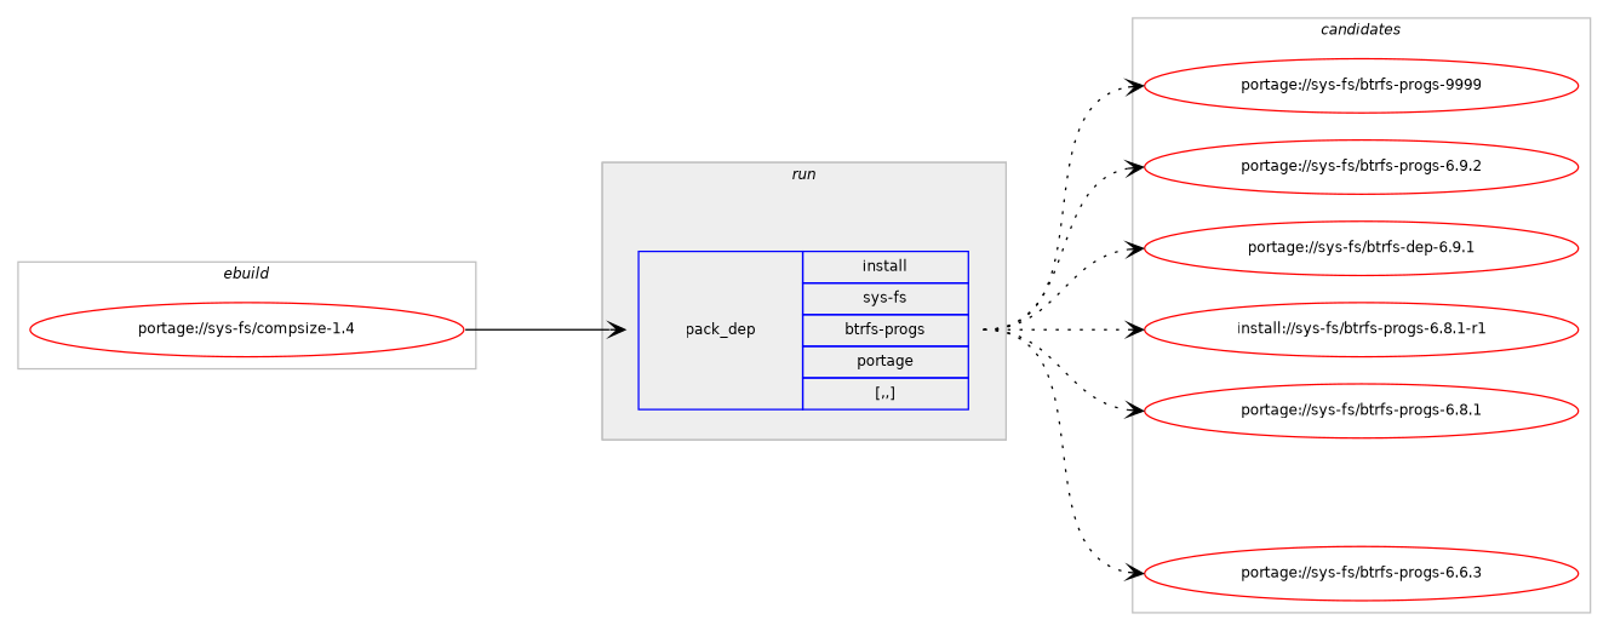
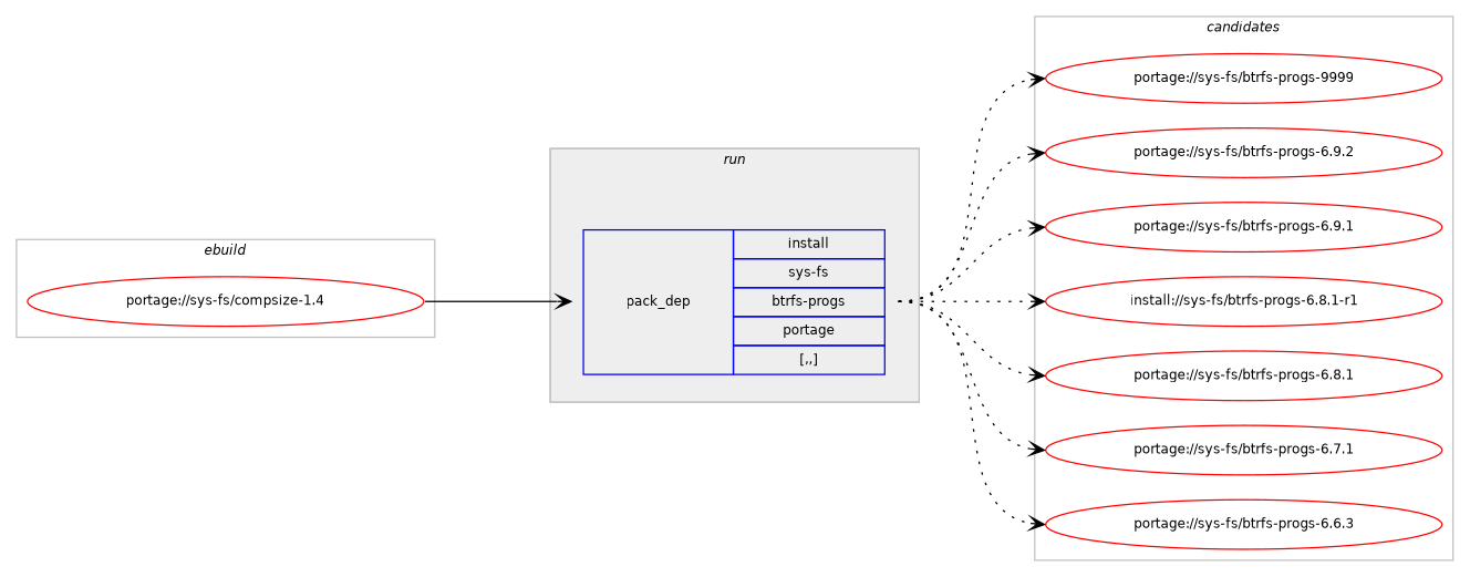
  digraph {
    compound=true
    concentrate=true
    fontname=Helvetica
    fontsize=10
    newrank=true
    rankdir=LR
    ranksep=1.5
    node [color=red fontname=Helvetica fontsize=10]
    edge [arrowhead=vee headport=w style=dotted tailport=e weight=100]
    n1 [label="portage://sys-fs/compsize-1.4" width=4]
    n2 [color=blue label=<<TABLE BORDER="0" CELLBORDER="1" CELLSPACING="0" CELLPADDING="4" WIDTH="220"><TR><TD ROWSPAN="6" CELLPADDING="30">pack_dep</TD></TR><TR><TD WIDTH="110">install</TD></TR><TR><TD>sys-fs</TD></TR><TR><TD>btrfs-progs</TD></TR><TR><TD>portage</TD></TR><TR><TD>[,,]</TD></TR></TABLE>> shape=none]
    n3 [label="portage://sys-fs/btrfs-progs-9999" width=4]
    n4 [label="portage://sys-fs/btrfs-progs-6.9.2" width=4]
-   n5 [label="portage://sys-fs/btrfs-dep-6.9.1" width=4]
+   n5 [label="portage://sys-fs/btrfs-progs-6.9.1" width=4]
    n6 [label="install://sys-fs/btrfs-progs-6.8.1-r1" width=4]
    n7 [label="portage://sys-fs/btrfs-progs-6.8.1" width=4]
+   n8 [label="portage://sys-fs/btrfs-progs-6.7.1" width=4]
    n9 [label="portage://sys-fs/btrfs-progs-6.6.3" width=4]
    subgraph cluster_1 {
      color=gray
      label=<<i>ebuild</i>>
      n1
    }
    subgraph cluster_2 {
      color=gray
      label=<<i>dependencies</i>>
      subgraph cluster_3 {
        color=gray
        fillcolor="#eeeeee"
        label=<<i>compile</i>>
        style=filled
        subgraph sub_4 {
          color=gray
          fillcolor="#eeeeee"
          label=<<i>compile</i>>
          style=filled
          n2
        }
      }
      subgraph cluster_5 {
        color=gray
        fillcolor="#eeeeee"
        label=<<i>compile and run</i>>
        style=filled
      }
      subgraph cluster_6 {
        color=gray
        fillcolor="#eeeeee"
        label=<<i>run</i>>
        style=filled
      }
    }
    subgraph cluster_7 {
      color=gray
      label=<<i>candidates</i>>
      rank=same
      subgraph sub_8 {
        color=black
        label=<<i>candidates</i>>
        nodesep=1
        rank=same
        n3
        n4
        n5
        n6
        n7
+       n8
        n9
      }
    }
    n1 -> n2 [style=solid weight=20]
    n2 -> n3
    n2 -> n4
    n2 -> n5
    n2 -> n6
    n2 -> n7
+   n2 -> n8
    n2 -> n9
  }
